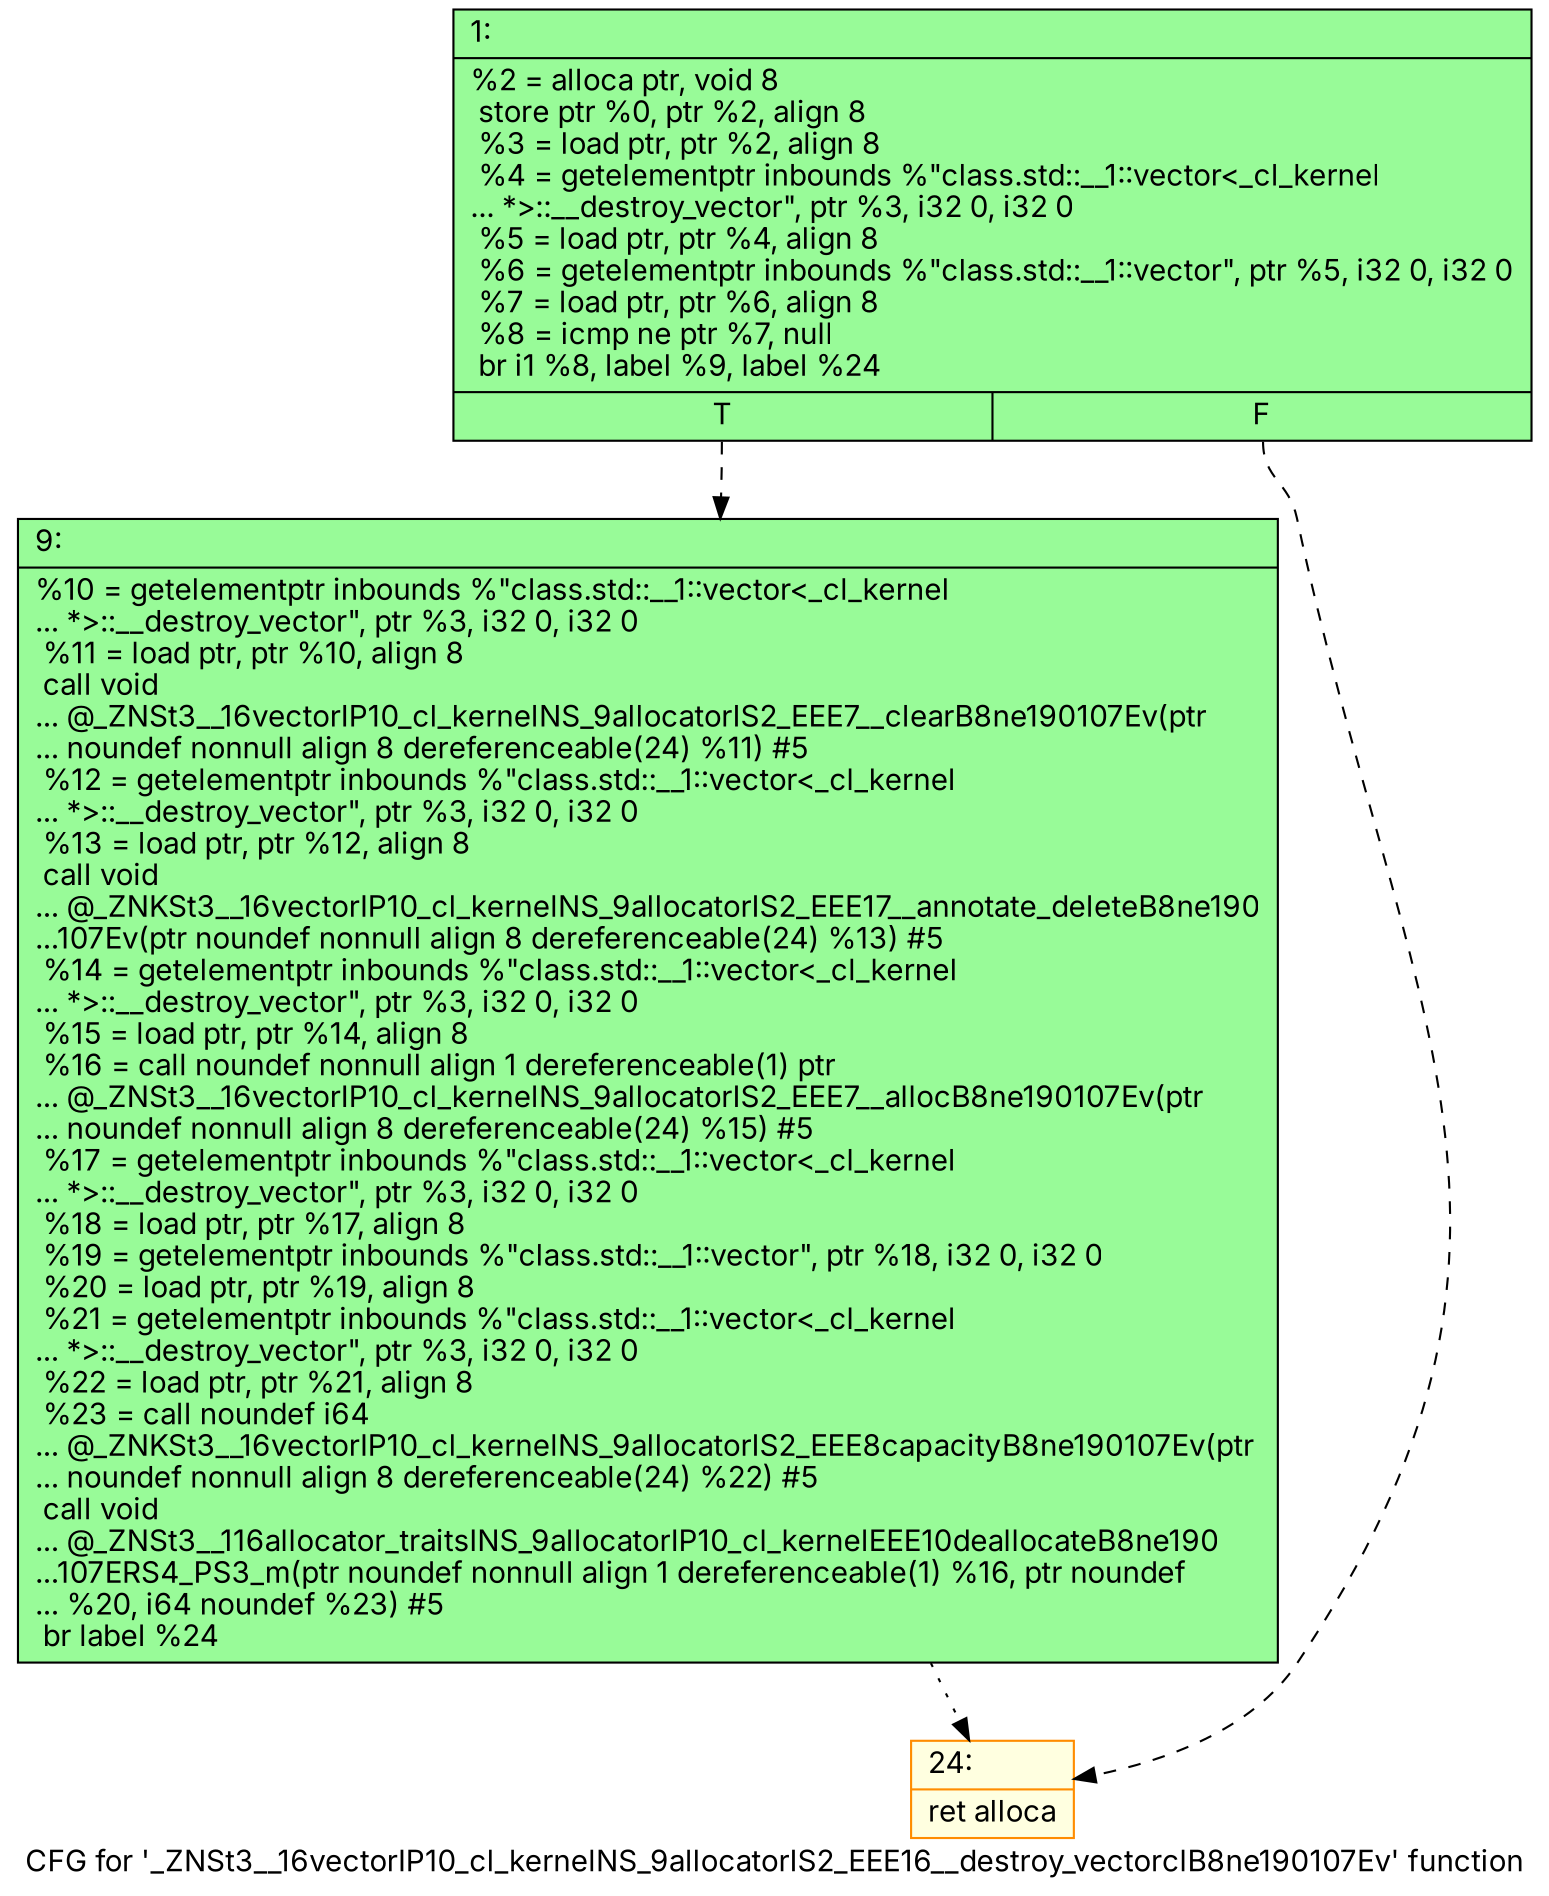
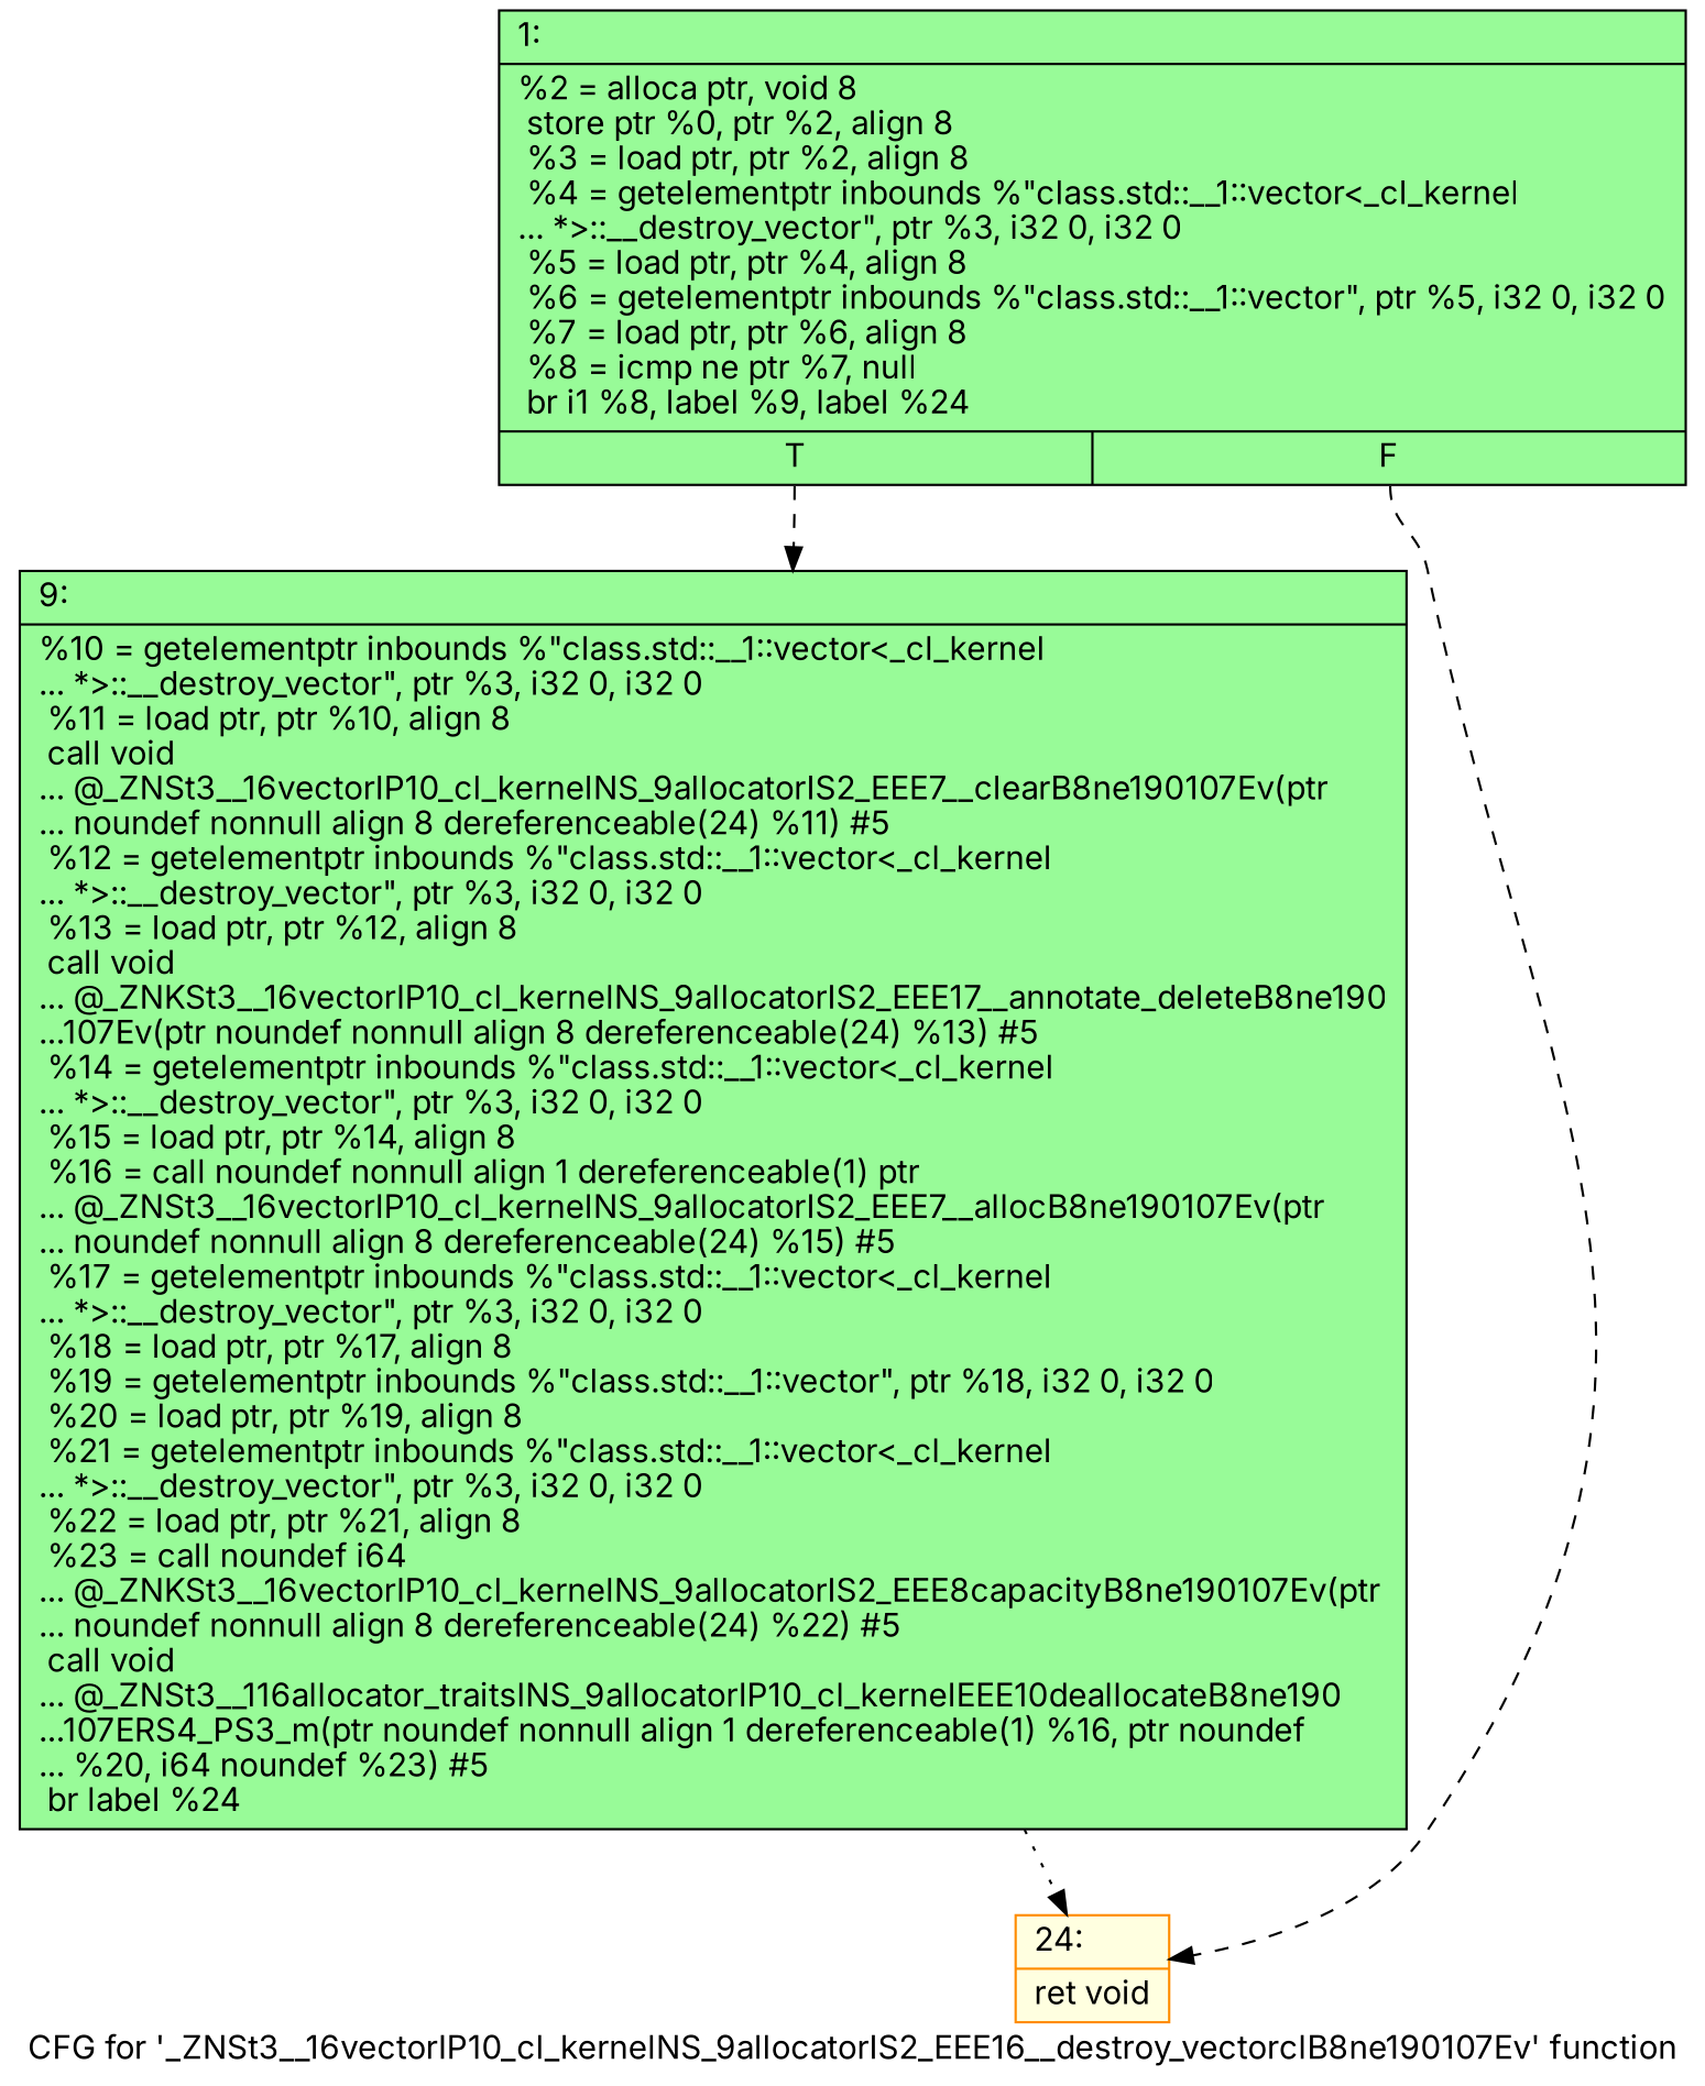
  digraph {
    fontname=Inter
    label="CFG for '_ZNSt3__16vectorIP10_cl_kernelNS_9allocatorIS2_EEE16__destroy_vectorclB8ne190107Ev' function"
    node [color=black fillcolor=palegreen fontname=Inter shape=record style=filled]
    edge [fontname=Inter style=dashed]
    n1 [label="{1:\l|  %2 = alloca ptr, void 8\l  store ptr %0, ptr %2, align 8\l  %3 = load ptr, ptr %2, align 8\l  %4 = getelementptr inbounds %\"class.std::__1::vector\<_cl_kernel\l... *\>::__destroy_vector\", ptr %3, i32 0, i32 0\l  %5 = load ptr, ptr %4, align 8\l  %6 = getelementptr inbounds %\"class.std::__1::vector\", ptr %5, i32 0, i32 0\l  %7 = load ptr, ptr %6, align 8\l  %8 = icmp ne ptr %7, null\l  br i1 %8, label %9, label %24\l|{<s0>T|<s1>F}}"]
    n2 [label="{9:\l|  %10 = getelementptr inbounds %\"class.std::__1::vector\<_cl_kernel\l... *\>::__destroy_vector\", ptr %3, i32 0, i32 0\l  %11 = load ptr, ptr %10, align 8\l  call void\l... @_ZNSt3__16vectorIP10_cl_kernelNS_9allocatorIS2_EEE7__clearB8ne190107Ev(ptr\l... noundef nonnull align 8 dereferenceable(24) %11) #5\l  %12 = getelementptr inbounds %\"class.std::__1::vector\<_cl_kernel\l... *\>::__destroy_vector\", ptr %3, i32 0, i32 0\l  %13 = load ptr, ptr %12, align 8\l  call void\l... @_ZNKSt3__16vectorIP10_cl_kernelNS_9allocatorIS2_EEE17__annotate_deleteB8ne190\l...107Ev(ptr noundef nonnull align 8 dereferenceable(24) %13) #5\l  %14 = getelementptr inbounds %\"class.std::__1::vector\<_cl_kernel\l... *\>::__destroy_vector\", ptr %3, i32 0, i32 0\l  %15 = load ptr, ptr %14, align 8\l  %16 = call noundef nonnull align 1 dereferenceable(1) ptr\l... @_ZNSt3__16vectorIP10_cl_kernelNS_9allocatorIS2_EEE7__allocB8ne190107Ev(ptr\l... noundef nonnull align 8 dereferenceable(24) %15) #5\l  %17 = getelementptr inbounds %\"class.std::__1::vector\<_cl_kernel\l... *\>::__destroy_vector\", ptr %3, i32 0, i32 0\l  %18 = load ptr, ptr %17, align 8\l  %19 = getelementptr inbounds %\"class.std::__1::vector\", ptr %18, i32 0, i32 0\l  %20 = load ptr, ptr %19, align 8\l  %21 = getelementptr inbounds %\"class.std::__1::vector\<_cl_kernel\l... *\>::__destroy_vector\", ptr %3, i32 0, i32 0\l  %22 = load ptr, ptr %21, align 8\l  %23 = call noundef i64\l... @_ZNKSt3__16vectorIP10_cl_kernelNS_9allocatorIS2_EEE8capacityB8ne190107Ev(ptr\l... noundef nonnull align 8 dereferenceable(24) %22) #5\l  call void\l... @_ZNSt3__116allocator_traitsINS_9allocatorIP10_cl_kernelEEE10deallocateB8ne190\l...107ERS4_PS3_m(ptr noundef nonnull align 1 dereferenceable(1) %16, ptr noundef\l... %20, i64 noundef %23) #5\l  br label %24\l}"]
-   n3 [color=darkorange fillcolor=lightyellow label="{24:\l|  ret alloca\l}"]
+   n3 [color=darkorange fillcolor=lightyellow label="{24:\l|  ret void\l}"]
    n1 -> n2 [tailport=s0]
    n1 -> n3 [tailport=s1]
    n2 -> n3 [style=dotted]
  }
